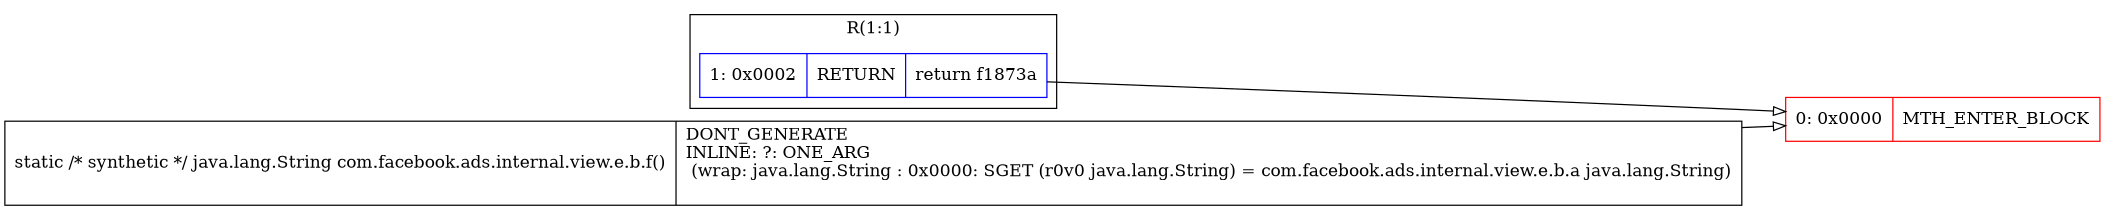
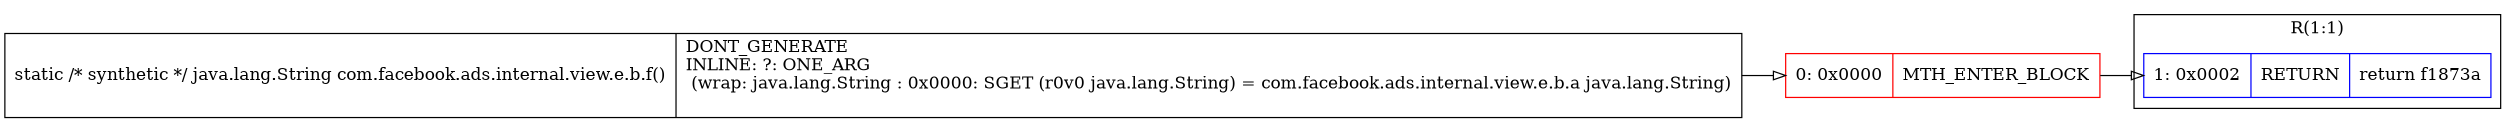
  digraph {
    rankdir=LR
    node [shape=record]
    edge [arrowhead=onormal]
    n1 [color=blue label="{1\:\ 0x0002|RETURN\l|return f1873a\l}"]
    n2 [color=red label="{0\:\ 0x0000|MTH_ENTER_BLOCK\l}"]
    n3 [label="{static \/* synthetic *\/ java.lang.String com.facebook.ads.internal.view.e.b.f()  | DONT_GENERATE\lINLINE: ?: ONE_ARG  \l  (wrap: java.lang.String : 0x0000: SGET  (r0v0 java.lang.String) =  com.facebook.ads.internal.view.e.b.a java.lang.String)\l\l}"]
    subgraph cluster_1 {
      label="R(1:1)"
      n1
    }
-   n1 -> n2
+   n2 -> n1
    n3 -> n2
  }
